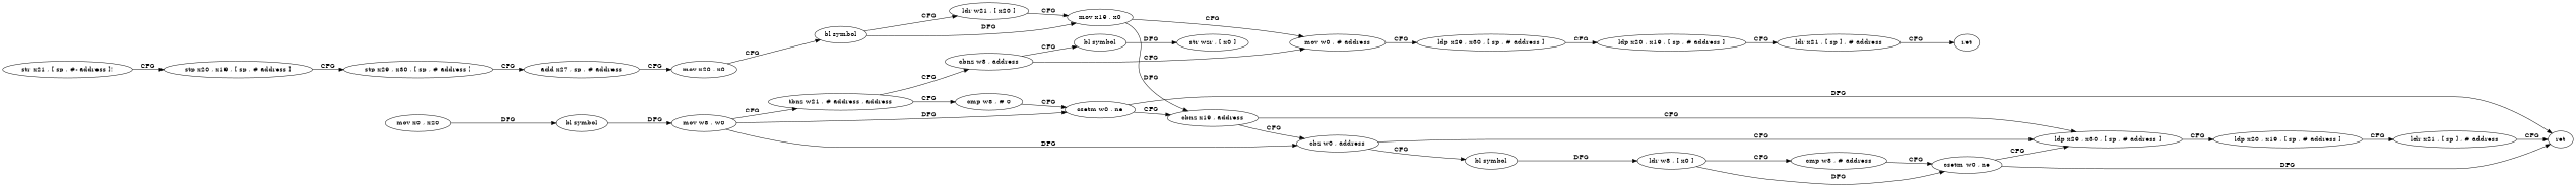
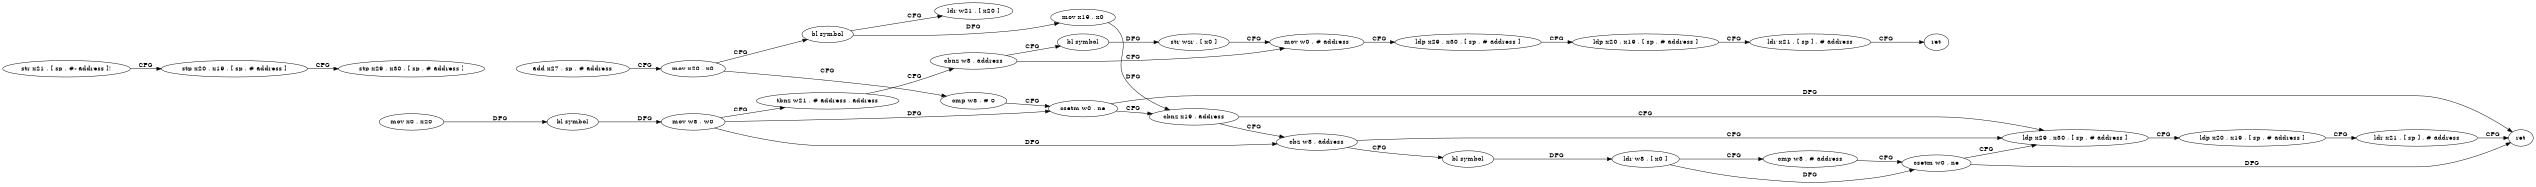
  digraph {
    rankdir=LR
    n1 [label="str x21 , [ sp , #- address ]!"]
    n2 [label="stp x20 , x19 , [ sp , # address ]"]
    n3 [label="stp x29 , x30 , [ sp , # address ]"]
    n4 [label="add x27 , sp , # address"]
    n5 [label="mov x20 , x0"]
    n6 [label="bl symbol"]
    n7 [label="ldr w21 , [ x20 ]"]
    n8 [label="mov x19 , x0"]
    n9 [label="mov x0 , x20"]
    n10 [label="bl symbol"]
    n11 [label="cbnz x19 , address"]
    n12 [label="tbnz w21 , # address , address"]
    n13 [label="cbnz w8 , address"]
    n14 [label="cmp w8 , # 0"]
-   n15 [label="cbz w0 , address"]
+   n15 [label="cbz w8 , address"]
    n16 [label="ldp x29 , x30 , [ sp , # address ]"]
    n17 [label="mov w8 , w0"]
    n18 [label="csetm w0 , ne"]
    n19 [label="mov w0 , # address"]
    n20 [label="bl symbol"]
    n21 [label=ret]
    n22 [label="bl symbol"]
    n23 [label="ldp x29 , x30 , [ sp , # address ]"]
    n24 [label="str wzr , [ x0 ]"]
    n25 [label="ldp x20 , x19 , [ sp , # address ]"]
    n26 [label="ldp x20 , x19 , [ sp , # address ]"]
    n27 [label="ldr x21 , [ sp ] , # address"]
    n28 [label="ldr w8 , [ x0 ]"]
    n29 [label="ldr x21 , [ sp ] , # address"]
    n30 [label=ret]
    n31 [label="cmp w8 , # address"]
    n32 [label="csetm w0 , ne"]
    n1 -> n2 [label=CFG]
    n2 -> n3 [label=CFG]
-   n3 -> n4 [label=CFG]
    n4 -> n5 [label=CFG]
    n5 -> n6 [label=CFG]
    n6 -> n7 [label=CFG]
    n6 -> n8 [label=DFG]
-   n7 -> n8 [label=CFG]
    n8 -> n11 [label=DFG]
    n9 -> n10 [label=DFG]
    n10 -> n17 [label=DFG]
    n11 -> n15 [label=CFG]
    n11 -> n16 [label=CFG]
    n12 -> n13 [label=CFG]
-   n12 -> n14 [label=CFG]
+   n5 -> n14 [label=CFG]
    n13 -> n19 [label=CFG]
    n13 -> n20 [label=CFG]
    n14 -> n18 [label=CFG]
    n15 -> n16 [label=CFG]
    n15 -> n22 [label=CFG]
    n16 -> n26 [label=CFG]
    n17 -> n12 [label=CFG]
    n17 -> n15 [label=DFG]
    n17 -> n18 [label=DFG]
    n18 -> n11 [label=CFG]
    n18 -> n21 [label=DFG]
    n19 -> n23 [label=CFG]
    n20 -> n24 [label=DFG]
    n22 -> n28 [label=DFG]
    n23 -> n25 [label=CFG]
-   n8 -> n19 [label=CFG]
+   n24 -> n19 [label=CFG]
    n25 -> n29 [label=CFG]
    n26 -> n27 [label=CFG]
    n27 -> n21 [label=CFG]
    n28 -> n31 [label=CFG]
    n28 -> n32 [label=DFG]
    n29 -> n30 [label=CFG]
    n31 -> n32 [label=CFG]
    n32 -> n16 [label=CFG]
    n32 -> n21 [label=DFG]
  }
